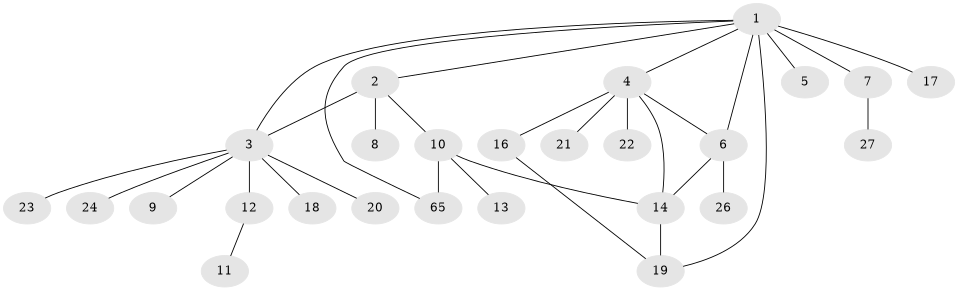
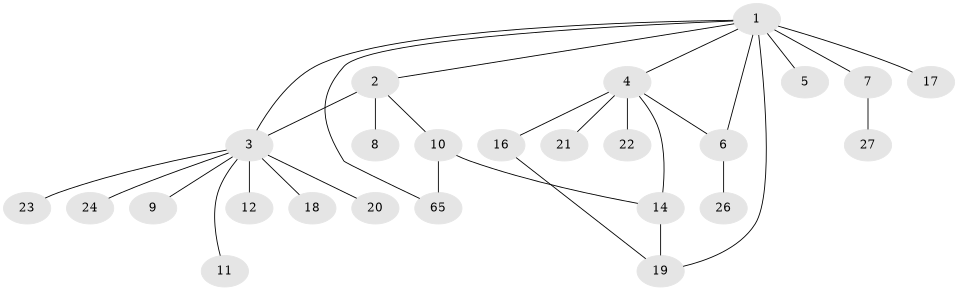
  graph {
    node [color=gray90 style=filled]
    edge [weight=1.0]
    1
    2
    3
    4
    5
    6
    7
    n8 [label=65]
    17
    19
    8
    10
    9
    11
    12
    18
    20
    23
    24
    14
    16
    21
    22
    26
    27
-   13
    1 -- 2
    1 -- 3
    1 -- 4
    1 -- 5 [weight=3.0]
    1 -- 6
    1 -- 7
    1 -- n8
    1 -- 17
    1 -- 19
    2 -- 3
    2 -- 8 [weight=6.0]
    2 -- 10
    3 -- 9
-   12 -- 11
+   3 -- 11
    3 -- 12
    3 -- 18
    3 -- 20
    3 -- 23
    3 -- 24
    4 -- 6
    4 -- 14
    4 -- 16
    4 -- 21
    4 -- 22 [weight=2.0]
-   6 -- 14 [weight=2.0]
    6 -- 26
    7 -- 27
    10 -- n8
    10 -- 14
-   10 -- 13
    14 -- 19 [weight=5.0]
    16 -- 19
  }
